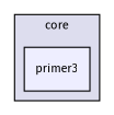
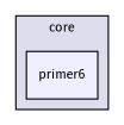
  digraph {
    compound=true
    fontname="Fira Sans"
-   n1 [fillcolor="#eeeeff" fontname="Fira Sans" fontsize=10 label=primer3 pencolor=black shape=box style=filled]
+   n1 [fillcolor="#eeeeff" fontname="Fira Sans" fontsize=10 label=primer6 pencolor=black shape=box style=filled]
    subgraph cluster_1 {
      bgcolor="#ddddee"
      fontsize=10
      label=core
      pencolor=black
      n1
    }
  }
